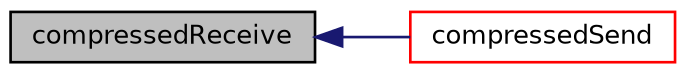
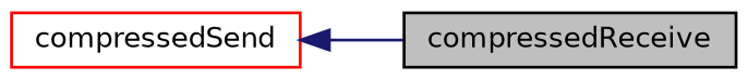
  digraph {
    rankdir=LR
    node [fontname=Helvetica fontsize=10 shape=record]
    n1 [color=black fillcolor=grey75 fontcolor=black height=0.2 label=compressedReceive style=filled width=0.4]
    n2 [color=red height=0.2 label=compressedSend width=0.4]
-   n1 -> n2 [color=midnightblue dir=back fontname=Helvetica fontsize=10 labelfontname=Helvetica labelfontsize=10 style=solid]
+   n2 -> n1 [color=midnightblue dir=back fontname=Helvetica fontsize=10 labelfontname=Helvetica labelfontsize=10 style=solid]
  }
